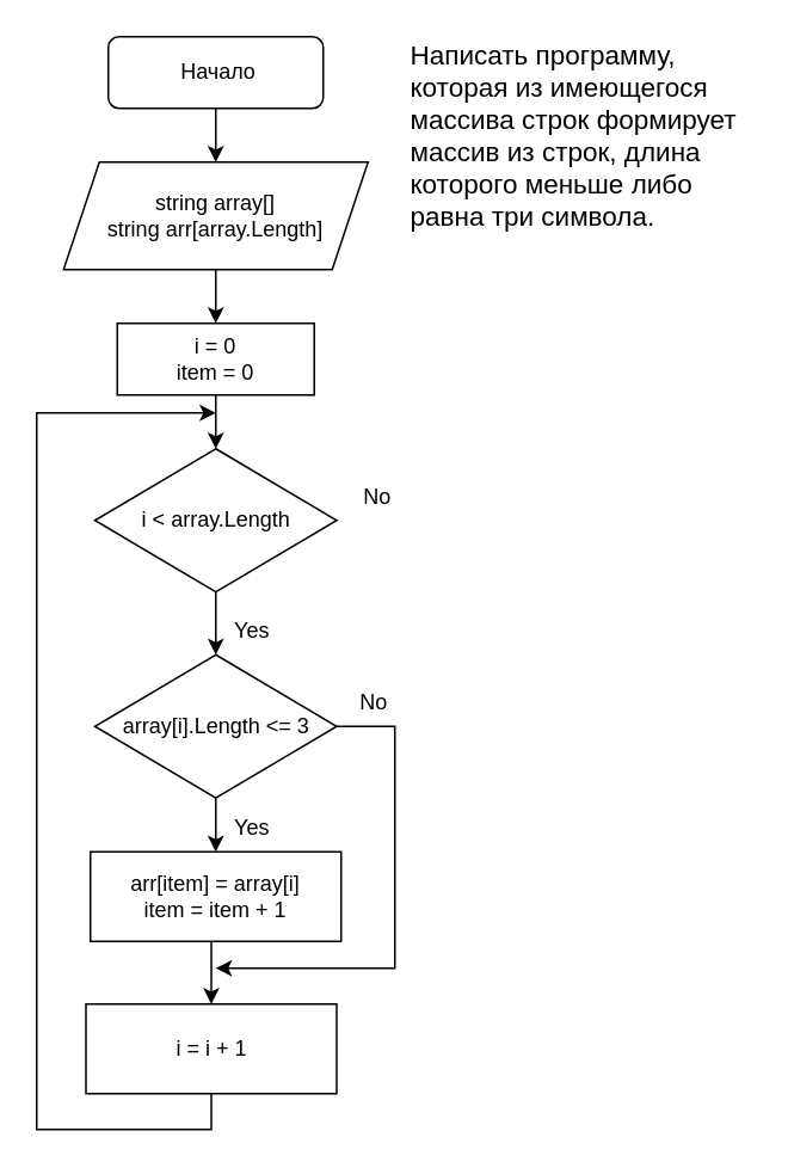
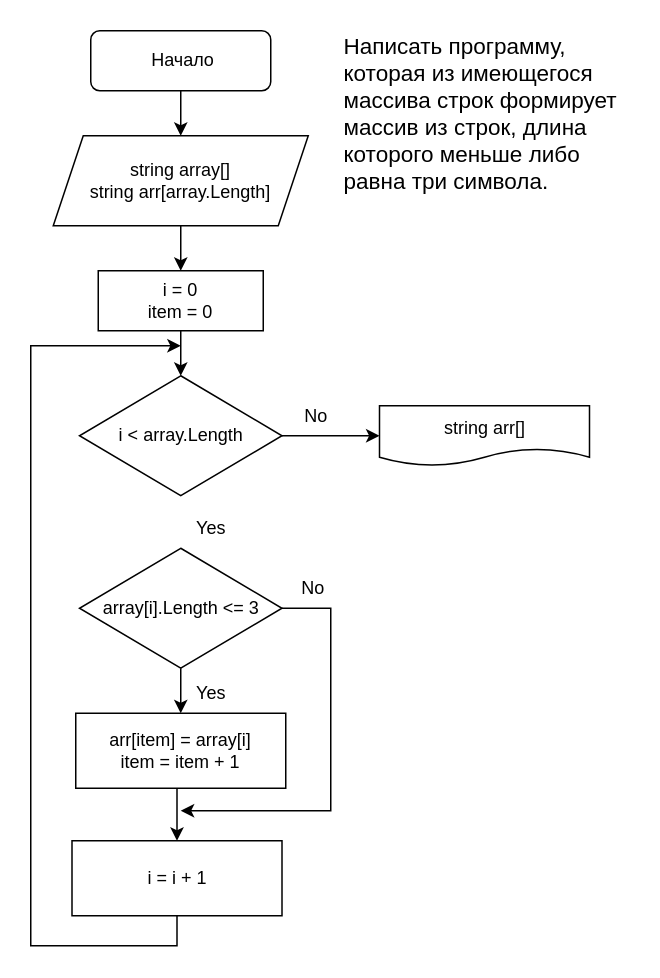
  <mxCell id="0" />
  <mxCell id="1" parent="0" />
  <mxCell id="2" value="" style="edgeStyle=orthogonalEdgeStyle;rounded=0;orthogonalLoop=1;jettySize=auto;html=1;" parent="1" source="3" target="5" edge="1"><mxGeometry relative="1" as="geometry" /></mxCell>
  <mxCell id="3" value="&amp;nbsp;Начало" style="rounded=1;whiteSpace=wrap;html=1;fontSize=12;glass=0;strokeWidth=1;shadow=0;" parent="1" vertex="1"><mxGeometry x="60" y="20" width="120" height="40" as="geometry" /></mxCell>
  <mxCell id="4" value="" style="edgeStyle=orthogonalEdgeStyle;rounded=0;orthogonalLoop=1;jettySize=auto;html=1;" parent="1" source="5" target="7" edge="1"><mxGeometry relative="1" as="geometry" /></mxCell>
  <mxCell id="5" value="string&amp;nbsp;array[]&lt;br&gt;string&amp;nbsp;arr[array.Length]" style="shape=parallelogram;perimeter=parallelogramPerimeter;whiteSpace=wrap;html=1;fixedSize=1;" parent="1" vertex="1"><mxGeometry x="35" y="90" width="170" height="60" as="geometry" /></mxCell>
  <mxCell id="6" style="edgeStyle=orthogonalEdgeStyle;rounded=0;orthogonalLoop=1;jettySize=auto;html=1;exitX=0.5;exitY=1;exitDx=0;exitDy=0;entryX=0.5;entryY=0;entryDx=0;entryDy=0;" edge="1" parent="1" source="7" target="21"><mxGeometry relative="1" as="geometry" /></mxCell>
  <mxCell id="7" value="i = 0&lt;br&gt;item = 0" style="rounded=0;whiteSpace=wrap;html=1;" parent="1" vertex="1"><mxGeometry x="65" y="180" width="110" height="40" as="geometry" /></mxCell>
+ <mxCell id="8" value="string arr[]" style="shape=document;whiteSpace=wrap;html=1;boundedLbl=1;size=0.286;" parent="1" vertex="1"><mxGeometry x="252.5" y="270" width="140" height="40" as="geometry" /></mxCell>
  <mxCell id="9" style="edgeStyle=orthogonalEdgeStyle;rounded=0;orthogonalLoop=1;jettySize=auto;html=1;entryX=0.5;entryY=0;entryDx=0;entryDy=0;fontSize=12;" parent="1" source="11" target="15" edge="1"><mxGeometry relative="1" as="geometry"><mxPoint x="120" y="475" as="targetPoint" /></mxGeometry></mxCell>
  <mxCell id="10" style="edgeStyle=orthogonalEdgeStyle;rounded=0;orthogonalLoop=1;jettySize=auto;html=1;fontSize=17;" parent="1" source="11" edge="1"><mxGeometry relative="1" as="geometry"><mxPoint x="120" y="540" as="targetPoint" /><Array as="points"><mxPoint x="220" y="405" /><mxPoint x="220" y="540" /></Array></mxGeometry></mxCell>
  <mxCell id="11" value="array[i].Length &amp;lt;= 3" style="rhombus;whiteSpace=wrap;html=1;" parent="1" vertex="1"><mxGeometry x="52.5" y="365" width="135" height="80" as="geometry" /></mxCell>
  <mxCell id="12" style="edgeStyle=orthogonalEdgeStyle;rounded=0;orthogonalLoop=1;jettySize=auto;html=1;exitX=0.5;exitY=1;exitDx=0;exitDy=0;entryX=0.5;entryY=0;entryDx=0;entryDy=0;" edge="1" parent="1" source="15" target="18"><mxGeometry relative="1" as="geometry"><mxPoint x="120" y="595" as="sourcePoint" /></mxGeometry></mxCell>
  <mxCell id="13" value="&lt;div style=&quot;text-align: left; font-size: 15px;&quot;&gt;Написать программу, которая из имеющегося массива строк формирует массив из строк, длина которого меньше либо равна три символа.&lt;/div&gt;" style="text;html=1;strokeColor=none;fillColor=none;align=center;verticalAlign=middle;whiteSpace=wrap;rounded=0;horizontal=1;fontSize=15;" parent="1" vertex="1"><mxGeometry x="227.5" y="20" width="190" height="110" as="geometry" /></mxCell>
  <mxCell id="14" value="&lt;font style=&quot;font-size: 12px;&quot;&gt;Yes&lt;/font&gt;" style="text;html=1;align=center;verticalAlign=middle;resizable=0;points=[];autosize=1;strokeColor=none;fillColor=none;fontSize=15;" parent="1" vertex="1"><mxGeometry x="120" y="445" width="40" height="30" as="geometry" /></mxCell>
  <mxCell id="15" value="arr[item] = array[i]&lt;br&gt;item = item + 1" style="rounded=0;whiteSpace=wrap;html=1;" parent="1" vertex="1"><mxGeometry x="50" y="475" width="140" height="50" as="geometry" /></mxCell>
  <mxCell id="16" value="&lt;font style=&quot;font-size: 12px;&quot;&gt;No&lt;/font&gt;" style="text;html=1;align=center;verticalAlign=middle;resizable=0;points=[];autosize=1;strokeColor=none;fillColor=none;fontSize=15;" parent="1" vertex="1"><mxGeometry x="187.5" y="375" width="40" height="30" as="geometry" /></mxCell>
  <mxCell id="17" style="edgeStyle=orthogonalEdgeStyle;rounded=0;orthogonalLoop=1;jettySize=auto;html=1;exitX=0.5;exitY=1;exitDx=0;exitDy=0;" edge="1" parent="1" source="18"><mxGeometry relative="1" as="geometry"><mxPoint x="120" y="230" as="targetPoint" /><Array as="points"><mxPoint x="118" y="630" /><mxPoint x="20" y="630" /><mxPoint x="20" y="230" /></Array></mxGeometry></mxCell>
  <mxCell id="18" value="i = i + 1" style="rounded=0;whiteSpace=wrap;html=1;" vertex="1" parent="1"><mxGeometry x="47.5" y="560" width="140" height="50" as="geometry" /></mxCell>
- <mxCell id="19" style="edgeStyle=orthogonalEdgeStyle;rounded=0;orthogonalLoop=1;jettySize=auto;html=1;entryX=0.5;entryY=0;entryDx=0;entryDy=0;" edge="1" parent="1" source="21" target="11"><mxGeometry relative="1" as="geometry" /></mxCell>
+ <mxCell id="20" style="edgeStyle=orthogonalEdgeStyle;rounded=0;orthogonalLoop=1;jettySize=auto;html=1;entryX=0;entryY=0.5;entryDx=0;entryDy=0;" edge="1" parent="1" source="21" target="8"><mxGeometry relative="1" as="geometry" /></mxCell>
  <mxCell id="21" value="i &amp;lt; array.Length" style="rhombus;whiteSpace=wrap;html=1;" vertex="1" parent="1"><mxGeometry x="52.5" y="250" width="135" height="80" as="geometry" /></mxCell>
  <mxCell id="22" value="&lt;font style=&quot;font-size: 12px;&quot;&gt;No&lt;/font&gt;" style="text;html=1;align=center;verticalAlign=middle;resizable=0;points=[];autosize=1;strokeColor=none;fillColor=none;fontSize=15;" vertex="1" parent="1"><mxGeometry x="190" y="260" width="40" height="30" as="geometry" /></mxCell>
  <mxCell id="23" value="&lt;font style=&quot;font-size: 12px;&quot;&gt;Yes&lt;/font&gt;" style="text;html=1;align=center;verticalAlign=middle;resizable=0;points=[];autosize=1;strokeColor=none;fillColor=none;fontSize=15;" vertex="1" parent="1"><mxGeometry x="120" y="335" width="40" height="30" as="geometry" /></mxCell>
